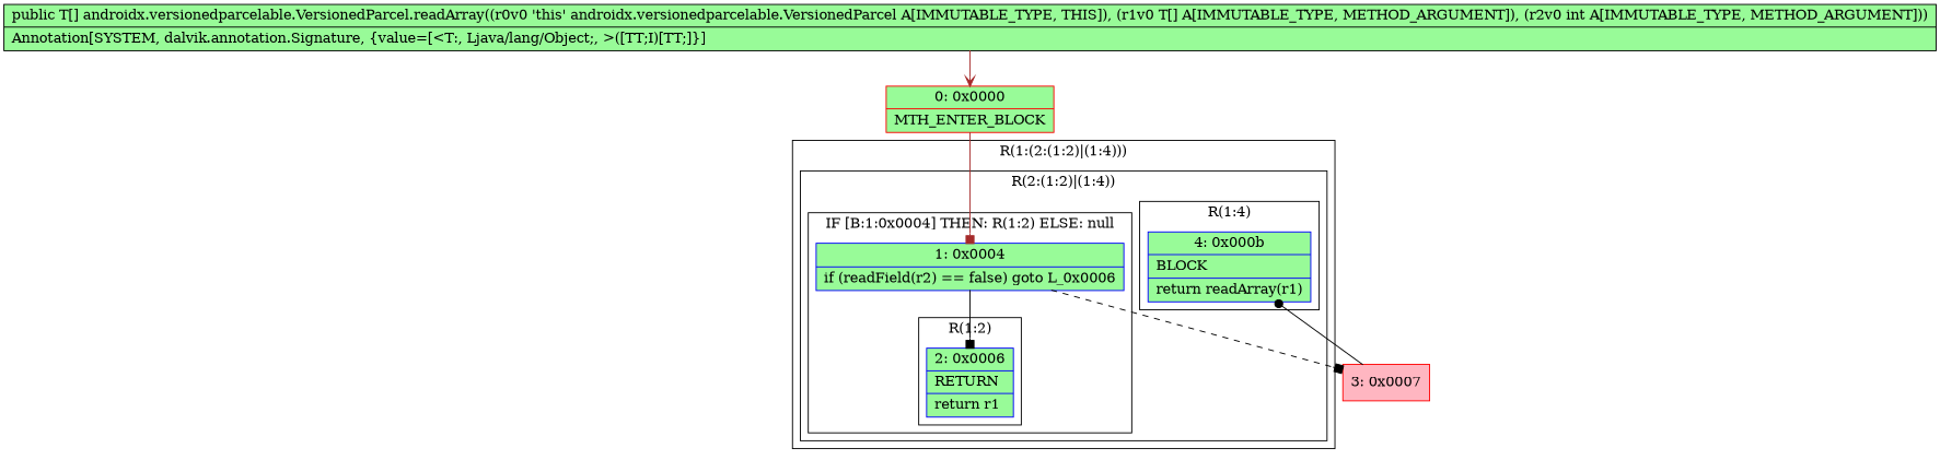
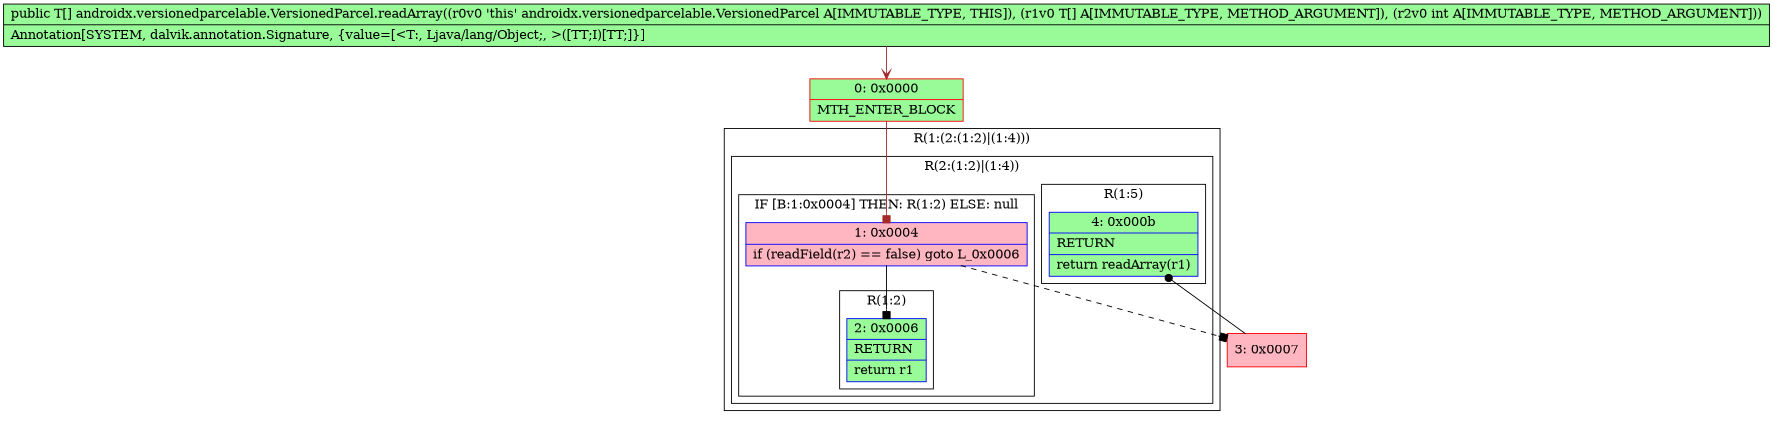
  digraph {
    node [color=blue fillcolor=palegreen shape=record style=filled]
    edge [arrowhead=box color=black]
    n1 [label="{2\:\ 0x0006|RETURN\l|return r1\l}"]
-   n2 [label="{1\:\ 0x0004|if (readField(r2) == false) goto L_0x0006\l}"]
-   n3 [label="{4\:\ 0x000b|BLOCK\l|return readArray(r1)\l}"]
+   n2 [fillcolor=lightpink label="{1\:\ 0x0004|if (readField(r2) == false) goto L_0x0006\l}"]
+   n3 [label="{4\:\ 0x000b|RETURN\l|return readArray(r1)\l}"]
    n4 [color=red fillcolor=lightpink label="{3\:\ 0x0007}"]
    n5 [color=red label="{0\:\ 0x0000|MTH_ENTER_BLOCK\l}"]
    n6 [label="{public T[] androidx.versionedparcelable.VersionedParcel.readArray((r0v0 'this' androidx.versionedparcelable.VersionedParcel A[IMMUTABLE_TYPE, THIS]), (r1v0 T[] A[IMMUTABLE_TYPE, METHOD_ARGUMENT]), (r2v0 int A[IMMUTABLE_TYPE, METHOD_ARGUMENT]))  | Annotation[SYSTEM, dalvik.annotation.Signature, \{value=[\<T:, Ljava\/lang\/Object;, \>([TT;I)[TT;]\}]\l}" color=""]
    subgraph cluster_1 {
      label="R(1:(2:(1:2)|(1:4)))"
      subgraph cluster_2 {
        label="R(2:(1:2)|(1:4))"
        subgraph cluster_3 {
          label="IF [B:1:0x0004] THEN: R(1:2) ELSE: null"
          n2
          subgraph cluster_4 {
            label="R(1:2)"
            n1
          }
        }
        subgraph cluster_5 {
-         label="R(1:4)"
+         label="R(1:5)"
          n3
        }
      }
    }
    n2 -> n1
    n2 -> n4 [style=dashed]
    n4 -> n3 [arrowhead=dot]
    n5 -> n2 [color=brown]
    n6 -> n5 [arrowhead=vee color=brown]
  }
